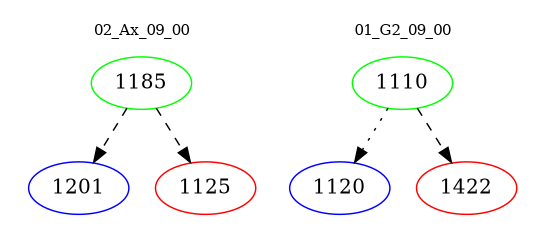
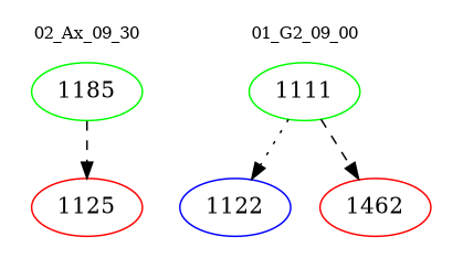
  digraph {
    fontname="DejaVu Serif"
    node [color=green fontname="DejaVu Serif"]
    edge [color=black fontname="DejaVu Serif" style=dashed]
    n1 [label=1185]
-   n2 [color=blue label=1201]
    n3 [color=red label=1125]
-   n4 [label=1110]
-   n5 [color=blue label=1120]
-   n6 [color=red label=1422]
+   n4 [label=1111]
+   n5 [color=blue label=1122]
+   n6 [color=red label=1462]
    subgraph cluster_1 {
      color=white
      fontsize=10
-     label="02_Ax_09_00"
+     label="02_Ax_09_30"
      n1
-     n2
      n3
    }
    subgraph cluster_2 {
      color=white
      fontsize=10
      label="01_G2_09_00"
      n4
      n5
      n6
    }
-   n1 -> n2
    n1 -> n3
    n4 -> n5 [style=dotted]
    n4 -> n6
  }
